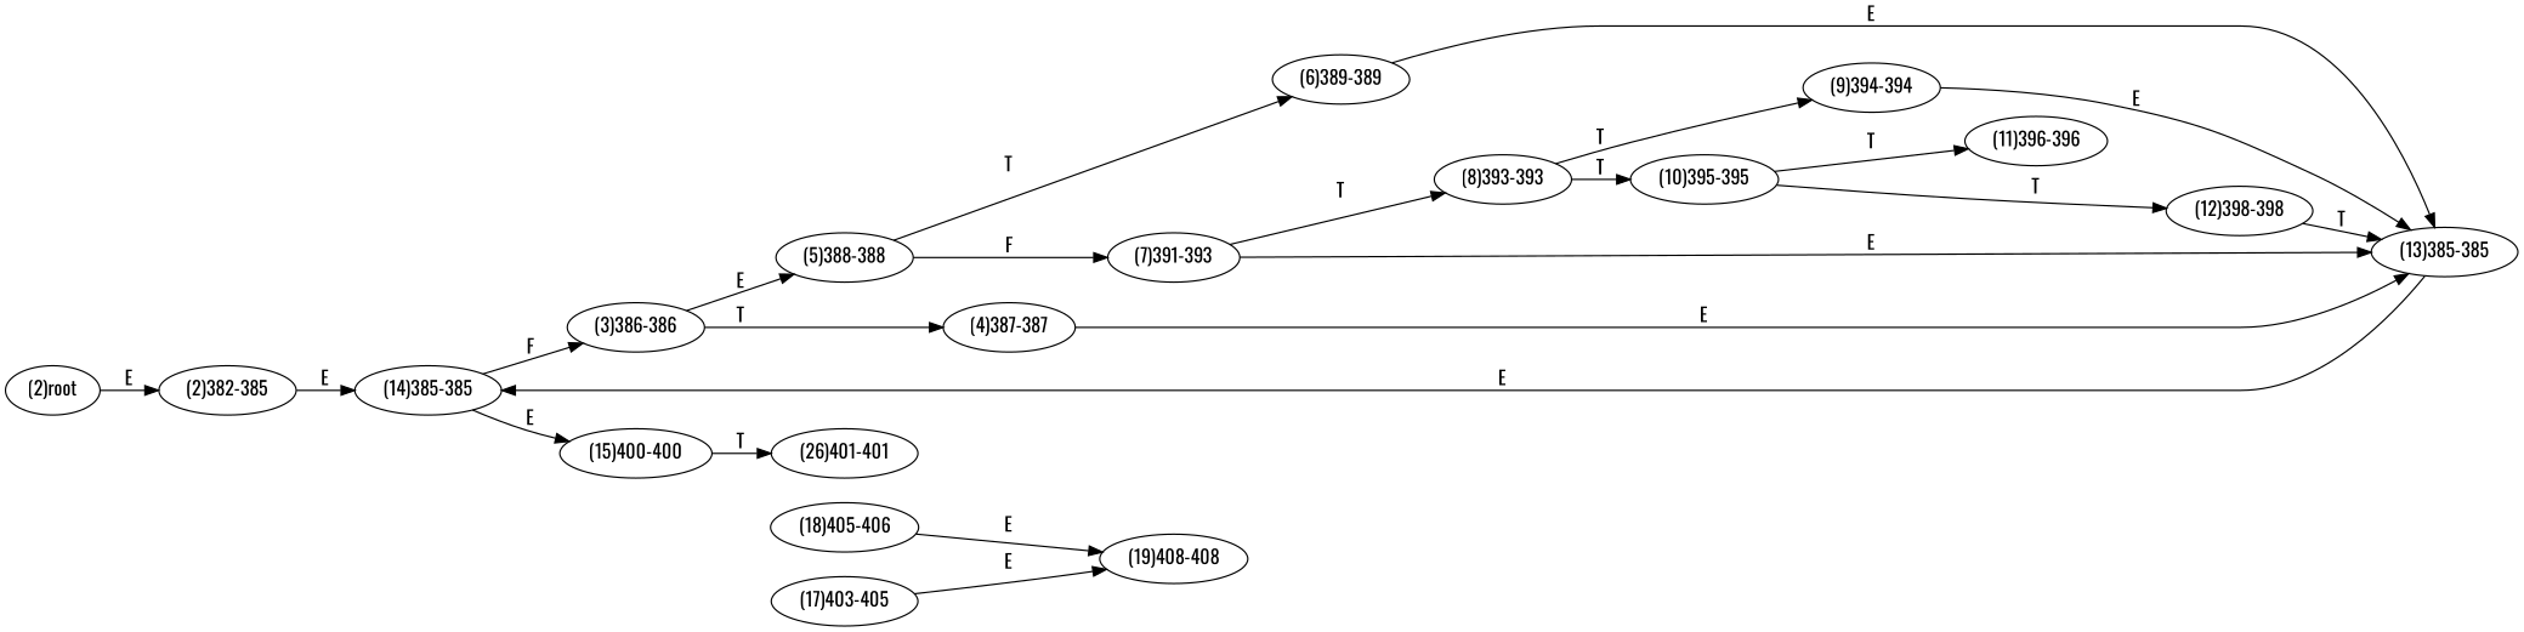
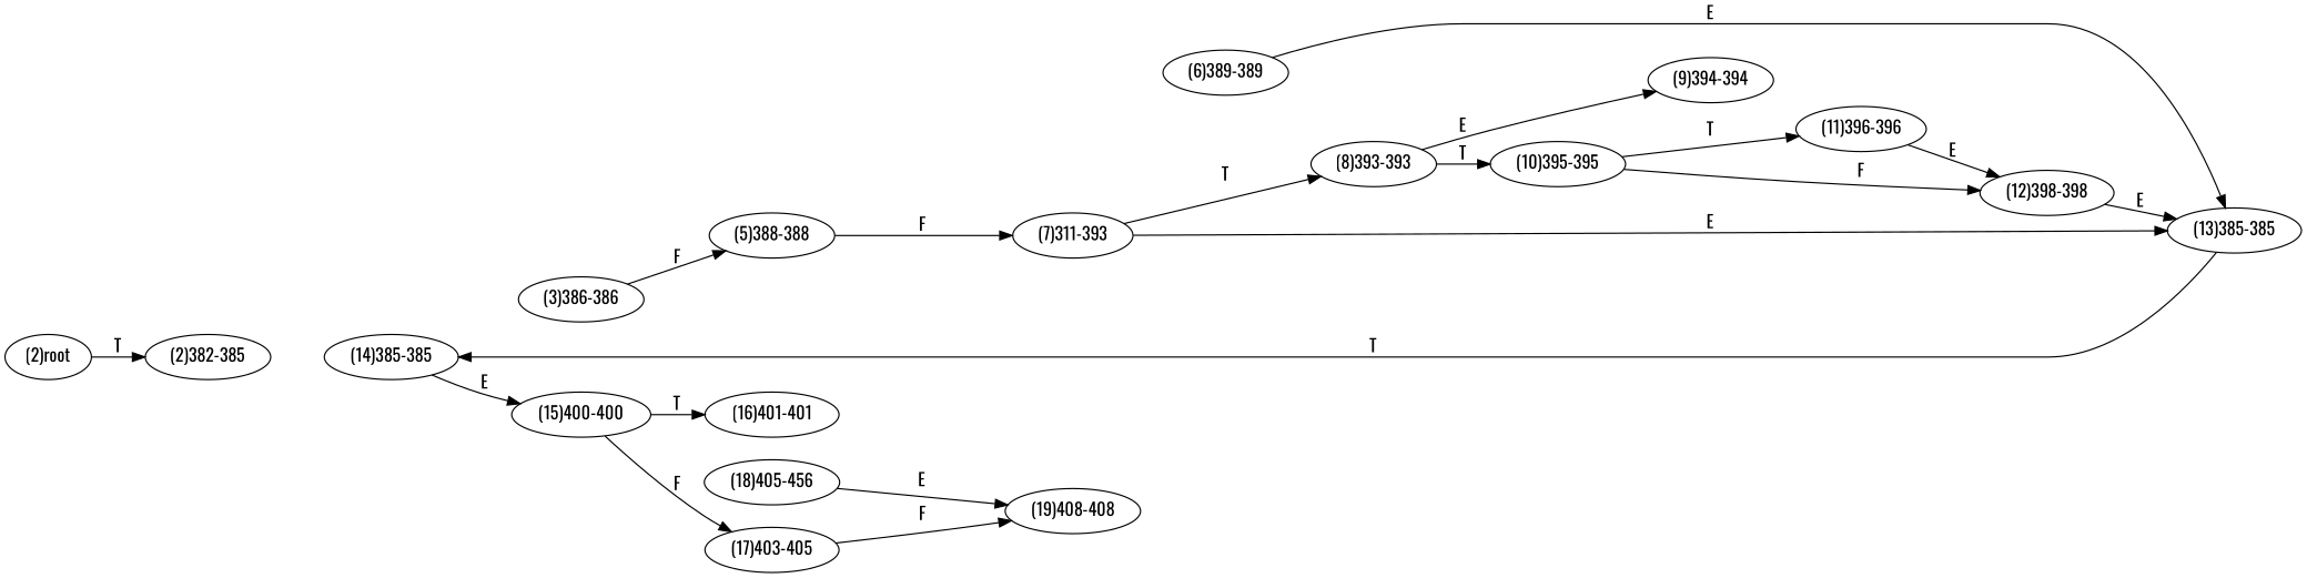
  digraph {
    fontname=Oswald
    rankdir=LR
    node [fontname=Oswald]
    edge [fontname=Oswald]
    n1 [label="(2)root"]
    n2 [label="(2)382-385"]
    n3 [label="(14)385-385"]
    n4 [label="(3)386-386"]
    n5 [label="(15)400-400"]
-   n6 [label="(4)387-387"]
    n7 [label="(5)388-388"]
    n8 [label="(13)385-385"]
    n9 [label="(6)389-389"]
-   n10 [label="(7)391-393"]
+   n10 [label="(7)311-393"]
    n11 [label="(8)393-393"]
    n12 [label="(9)394-394"]
    n13 [label="(10)395-395"]
    n14 [label="(11)396-396"]
    n15 [label="(12)398-398"]
    n16 [label="(17)403-405"]
-   n17 [label="(26)401-401"]
+   n17 [label="(16)401-401"]
    n18 [label="(19)408-408"]
-   n19 [label="(18)405-406"]
-   n1 -> n2 [label=E]
-   n2 -> n3 [label=E]
-   n3 -> n4 [label=F]
+   n19 [label="(18)405-456"]
+   n1 -> n2 [label=T]
    n3 -> n5 [label=E]
-   n4 -> n6 [label=T]
-   n4 -> n7 [label=E]
+   n4 -> n7 [label=F]
+   n5 -> n16 [label=F]
    n5 -> n17 [label=T]
-   n6 -> n8 [label=E]
-   n7 -> n9 [label=T]
    n7 -> n10 [label=F]
-   n8 -> n3 [label=E]
+   n8 -> n3 [label=T]
    n9 -> n8 [label=E]
    n10 -> n8 [label=E]
    n10 -> n11 [label=T]
-   n11 -> n12 [label=T]
+   n11 -> n12 [label=E]
    n11 -> n13 [label=T]
-   n12 -> n8 [label=E]
    n13 -> n14 [label=T]
-   n13 -> n15 [label=T]
-   n15 -> n8 [label=T]
-   n16 -> n18 [label=E]
+   n13 -> n15 [label=F]
+   n14 -> n15 [label=E]
+   n15 -> n8 [label=E]
+   n16 -> n18 [label=F]
    n19 -> n18 [label=E]
  }
